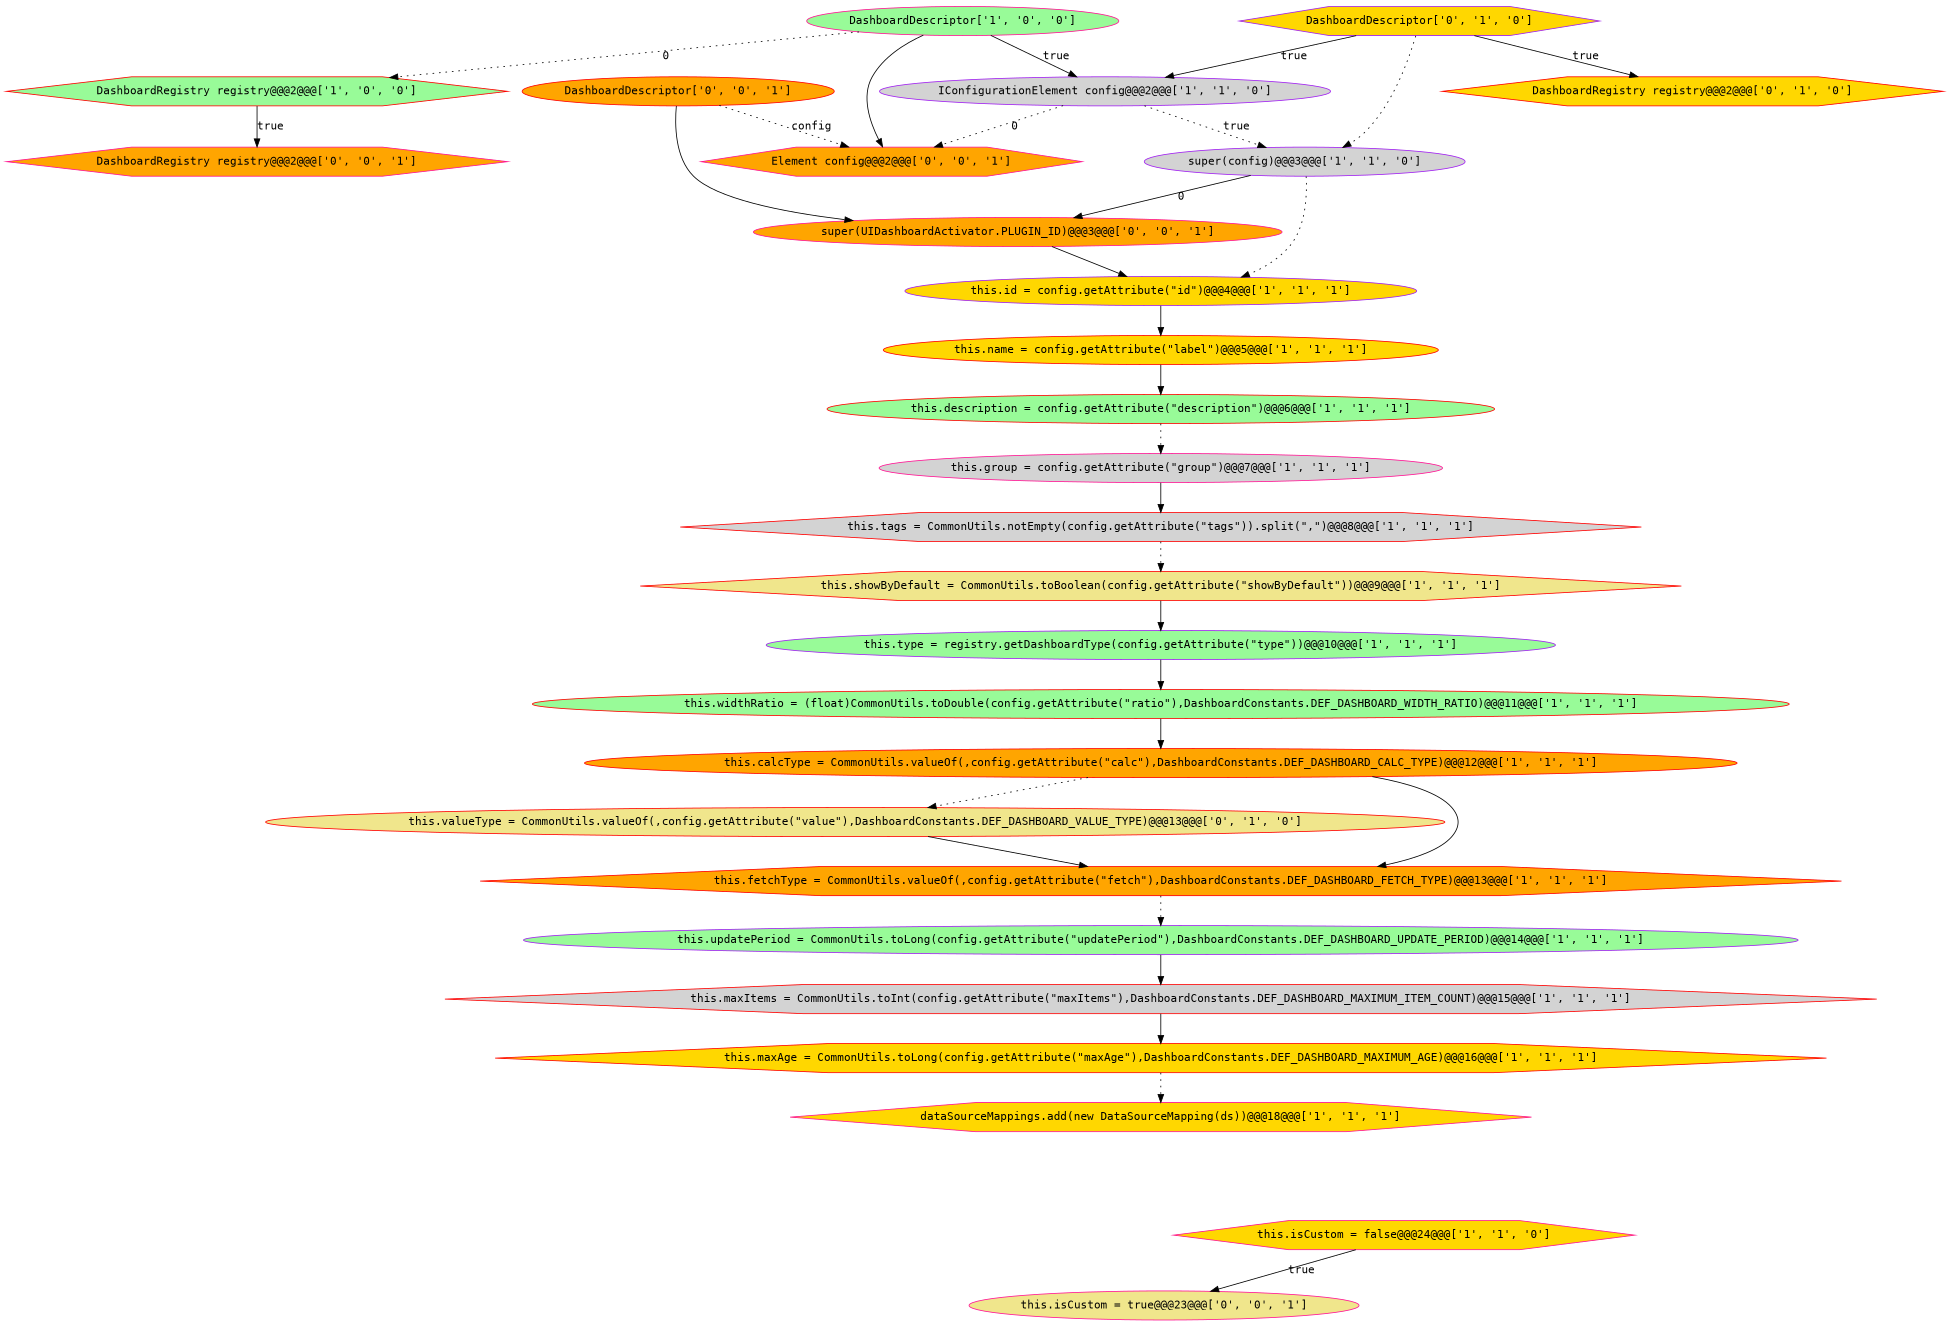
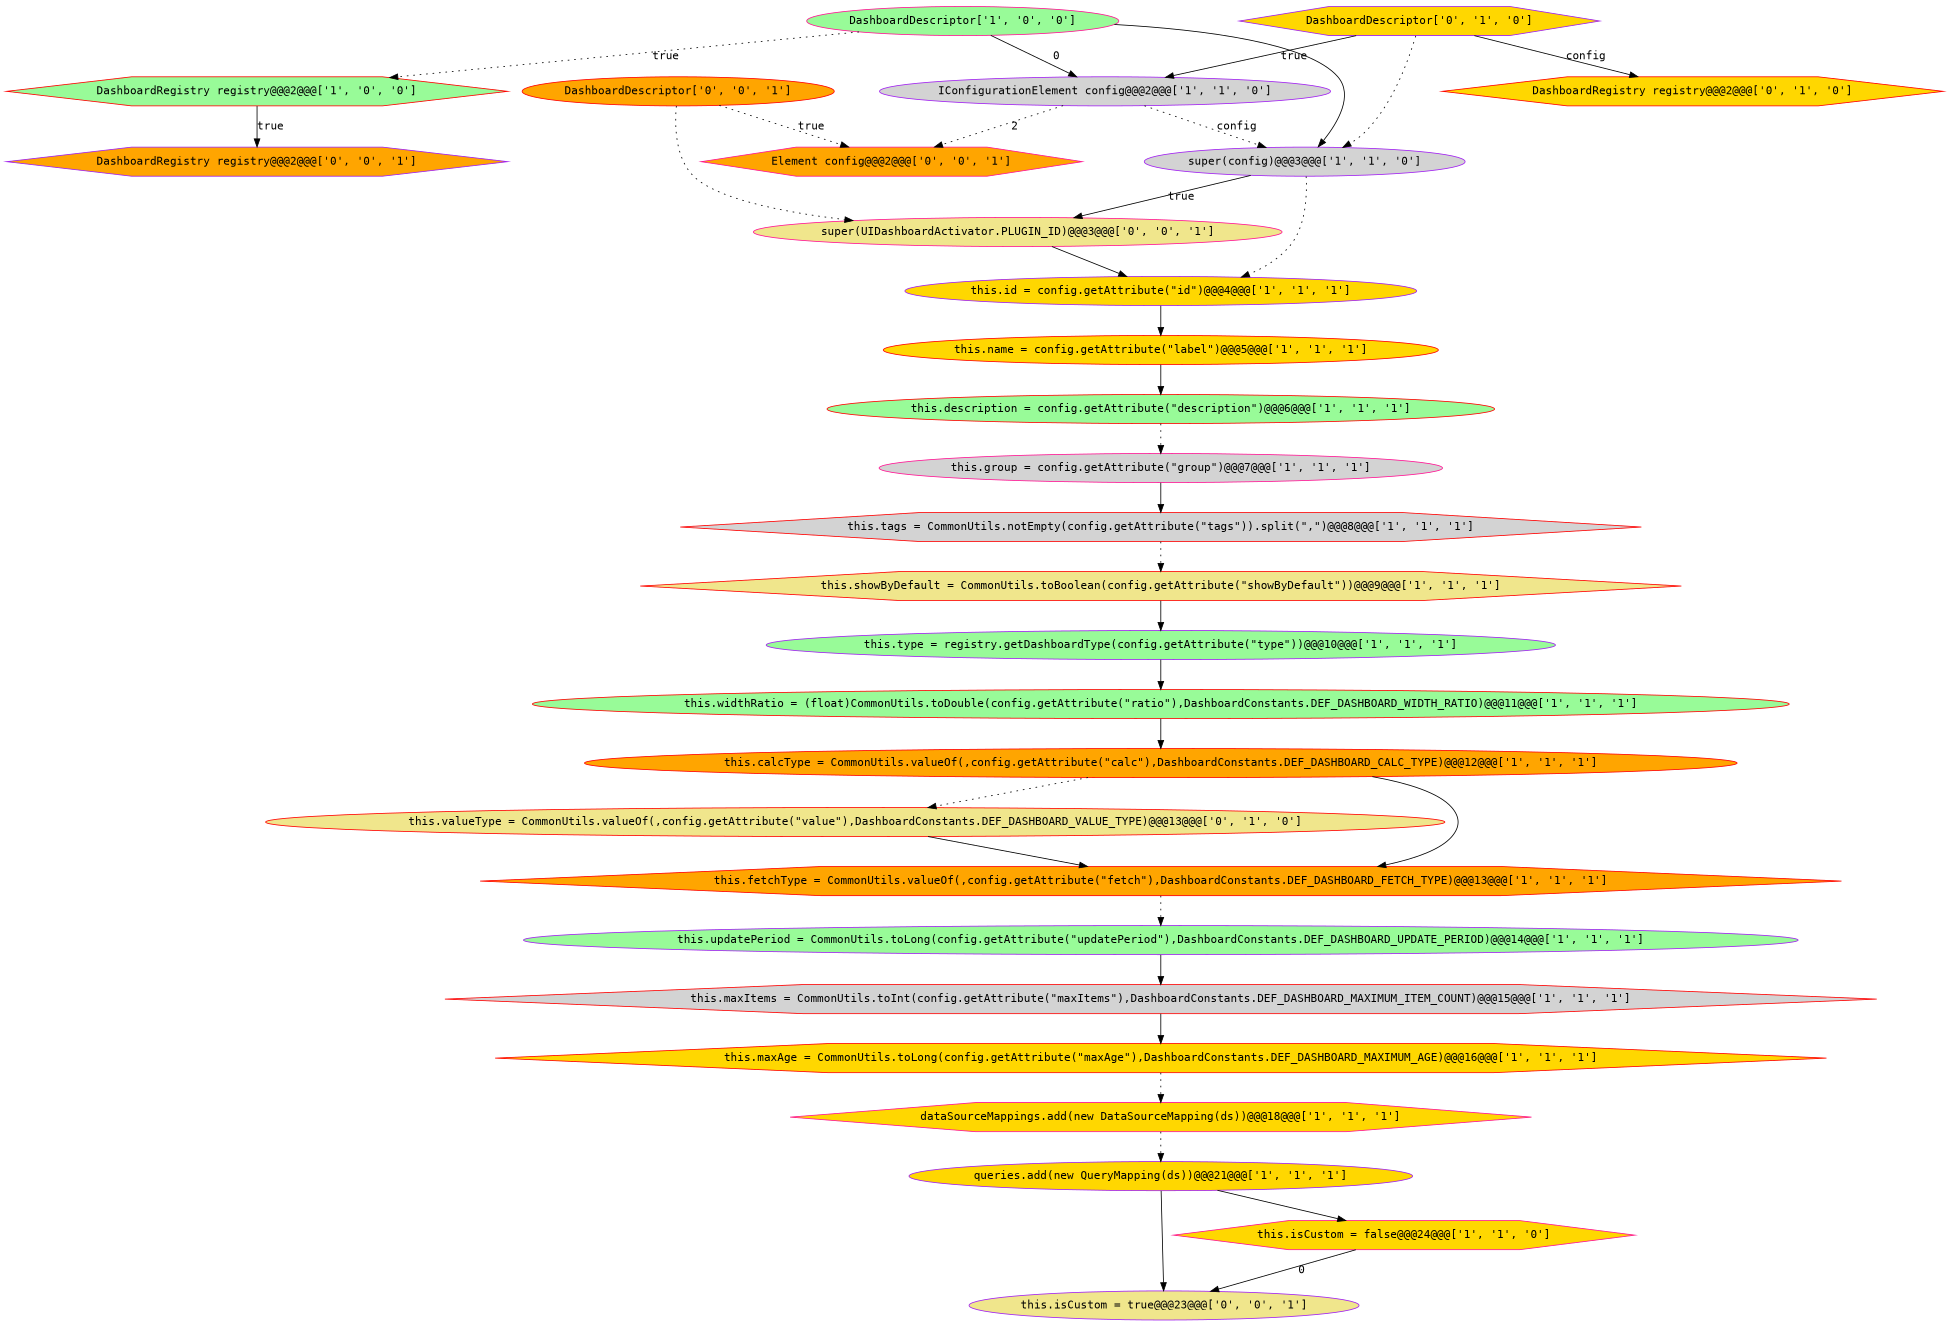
  digraph {
    fontname="DejaVu Sans Mono"
    node [color=red fillcolor=gold fontname="DejaVu Sans Mono" shape=ellipse style=filled]
    edge [fontname="DejaVu Sans Mono" style=solid]
    n1 [label="this.name = config.getAttribute(\"label\")@@@5@@@['1', '1', '1']"]
    n2 [fillcolor=palegreen label="this.description = config.getAttribute(\"description\")@@@6@@@['1', '1', '1']"]
    n3 [color=deeppink fillcolor=lightgrey label="this.group = config.getAttribute(\"group\")@@@7@@@['1', '1', '1']"]
    n4 [fillcolor=lightgrey label="this.tags = CommonUtils.notEmpty(config.getAttribute(\"tags\")).split(\",\")@@@8@@@['1', '1', '1']" shape=hexagon]
    n5 [fillcolor=orange label="this.fetchType = CommonUtils.valueOf(,config.getAttribute(\"fetch\"),DashboardConstants.DEF_DASHBOARD_FETCH_TYPE)@@@13@@@['1', '1', '1']" shape=hexagon]
    n6 [color=purple fillcolor=palegreen label="this.updatePeriod = CommonUtils.toLong(config.getAttribute(\"updatePeriod\"),DashboardConstants.DEF_DASHBOARD_UPDATE_PERIOD)@@@14@@@['1', '1', '1']"]
    n7 [fillcolor=lightgrey label="this.maxItems = CommonUtils.toInt(config.getAttribute(\"maxItems\"),DashboardConstants.DEF_DASHBOARD_MAXIMUM_ITEM_COUNT)@@@15@@@['1', '1', '1']" shape=hexagon]
-   n9 [color=deeppink fillcolor=khaki label="this.isCustom = true@@@23@@@['0', '0', '1']"]
+   n8 [color=purple label="queries.add(new QueryMapping(ds))@@@21@@@['1', '1', '1']"]
+   n9 [color=purple fillcolor=khaki label="this.isCustom = true@@@23@@@['0', '0', '1']"]
    n10 [color=deeppink label="this.isCustom = false@@@24@@@['1', '1', '0']" shape=hexagon]
    n11 [fillcolor=palegreen label="DashboardRegistry registry@@@2@@@['1', '0', '0']" shape=hexagon]
-   n12 [color=deeppink fillcolor=orange label="DashboardRegistry registry@@@2@@@['0', '0', '1']" shape=hexagon]
+   n12 [color=purple fillcolor=orange label="DashboardRegistry registry@@@2@@@['0', '0', '1']" shape=hexagon]
    n13 [fillcolor=khaki label="this.showByDefault = CommonUtils.toBoolean(config.getAttribute(\"showByDefault\"))@@@9@@@['1', '1', '1']" shape=hexagon]
    n14 [color=purple fillcolor=palegreen label="this.type = registry.getDashboardType(config.getAttribute(\"type\"))@@@10@@@['1', '1', '1']"]
    n15 [fillcolor=palegreen label="this.widthRatio = (float)CommonUtils.toDouble(config.getAttribute(\"ratio\"),DashboardConstants.DEF_DASHBOARD_WIDTH_RATIO)@@@11@@@['1', '1', '1']"]
    n16 [fillcolor=orange label="DashboardDescriptor['0', '0', '1']"]
    n17 [color=deeppink fillcolor=orange label="Element config@@@2@@@['0', '0', '1']" shape=hexagon]
-   n18 [color=deeppink fillcolor=orange label="super(UIDashboardActivator.PLUGIN_ID)@@@3@@@['0', '0', '1']"]
+   n18 [color=deeppink fillcolor=khaki label="super(UIDashboardActivator.PLUGIN_ID)@@@3@@@['0', '0', '1']"]
    n19 [color=purple label="this.id = config.getAttribute(\"id\")@@@4@@@['1', '1', '1']"]
    n20 [color=deeppink label="dataSourceMappings.add(new DataSourceMapping(ds))@@@18@@@['1', '1', '1']" shape=hexagon]
    n21 [fillcolor=khaki label="this.valueType = CommonUtils.valueOf(,config.getAttribute(\"value\"),DashboardConstants.DEF_DASHBOARD_VALUE_TYPE)@@@13@@@['0', '1', '0']"]
    n22 [color=purple fillcolor=lightgrey label="super(config)@@@3@@@['1', '1', '0']"]
    n23 [label="this.maxAge = CommonUtils.toLong(config.getAttribute(\"maxAge\"),DashboardConstants.DEF_DASHBOARD_MAXIMUM_AGE)@@@16@@@['1', '1', '1']" shape=hexagon]
    n24 [fillcolor=orange label="this.calcType = CommonUtils.valueOf(,config.getAttribute(\"calc\"),DashboardConstants.DEF_DASHBOARD_CALC_TYPE)@@@12@@@['1', '1', '1']"]
    n25 [color=purple label="DashboardDescriptor['0', '1', '0']" shape=hexagon]
    n26 [color=purple fillcolor=lightgrey label="IConfigurationElement config@@@2@@@['1', '1', '0']"]
    n27 [label="DashboardRegistry registry@@@2@@@['0', '1', '0']" shape=hexagon]
    n28 [color=deeppink fillcolor=palegreen label="DashboardDescriptor['1', '0', '0']"]
    n1 -> n2
    n2 -> n3 [style=dotted]
    n3 -> n4
    n4 -> n13 [style=dotted]
    n5 -> n6 [style=dotted]
    n6 -> n7
    n7 -> n23
-   n10 -> n9 [label=true]
+   n8 -> n9
+   n8 -> n10
+   n10 -> n9 [label=0]
    n11 -> n12 [label=true]
    n13 -> n14
    n14 -> n15
    n15 -> n24
-   n16 -> n17 [label=config style=dotted]
-   n16 -> n18
+   n16 -> n17 [label=true style=dotted]
+   n16 -> n18 [style=dotted]
    n18 -> n19
    n19 -> n1
+   n20 -> n8 [style=dotted]
    n21 -> n5
-   n22 -> n18 [label=0]
+   n22 -> n18 [label=true]
    n22 -> n19 [style=dotted]
    n23 -> n20 [style=dotted]
    n24 -> n5
    n24 -> n21 [style=dotted]
    n25 -> n22 [style=dotted]
    n25 -> n26 [label=true]
-   n25 -> n27 [label=true]
-   n26 -> n17 [label=0 style=dotted]
-   n26 -> n22 [label=true style=dotted]
-   n28 -> n11 [label=0 style=dotted]
-   n28 -> n17
-   n28 -> n26 [label=true]
+   n25 -> n27 [label=config]
+   n26 -> n17 [label=2 style=dotted]
+   n26 -> n22 [label=config style=dotted]
+   n28 -> n11 [label=true style=dotted]
+   n28 -> n22
+   n28 -> n26 [label=0]
  }
